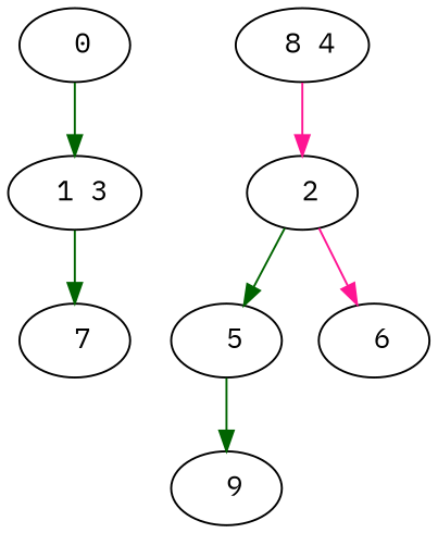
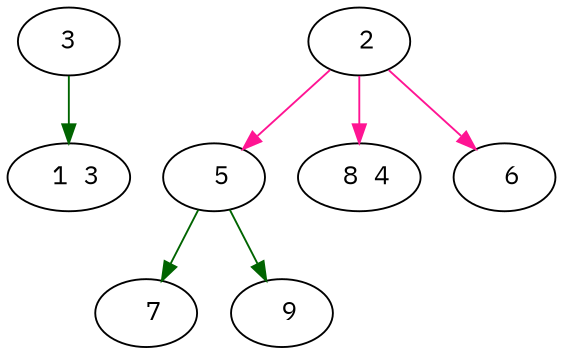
  digraph {
    fontname="IBM Plex Mono"
    node [fontname="IBM Plex Mono"]
    edge [color=darkgreen fontname="IBM Plex Mono"]
-   " 0"
+   " 0" [label=3]
    " 1 3"
    " 2"
    " 5"
    " 8 4"
    " 6"
    " 7"
    " 9"
    " 0" -> " 1 3"
-   " 1 3" -> " 7"
-   " 2" -> " 5"
-   " 8 4" -> " 2" [color=deeppink]
+   " 5" -> " 7"
+   " 2" -> " 5" [color=deeppink]
+   " 2" -> " 8 4" [color=deeppink]
    " 2" -> " 6" [color=deeppink]
    " 5" -> " 9"
  }
